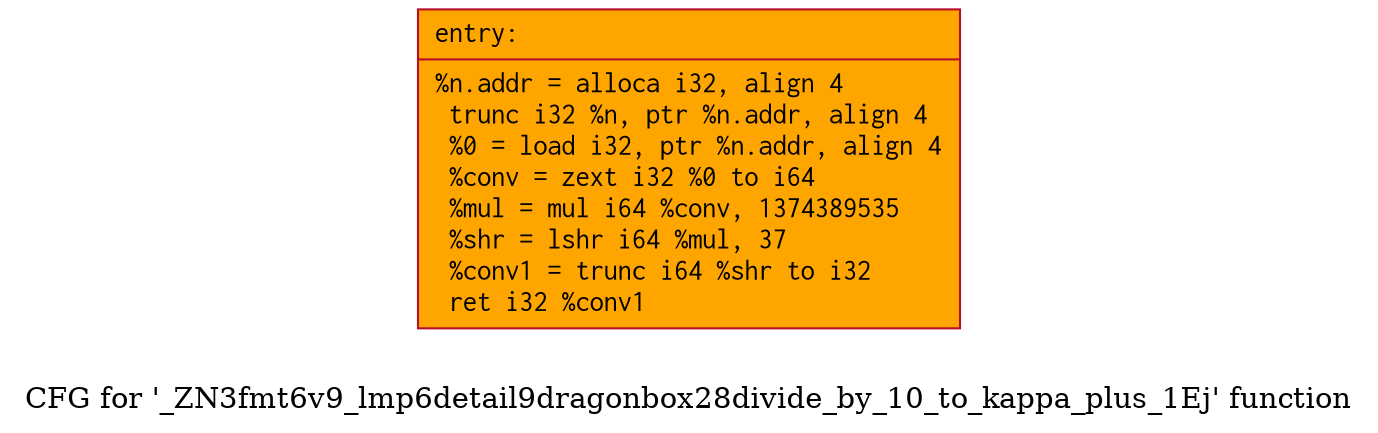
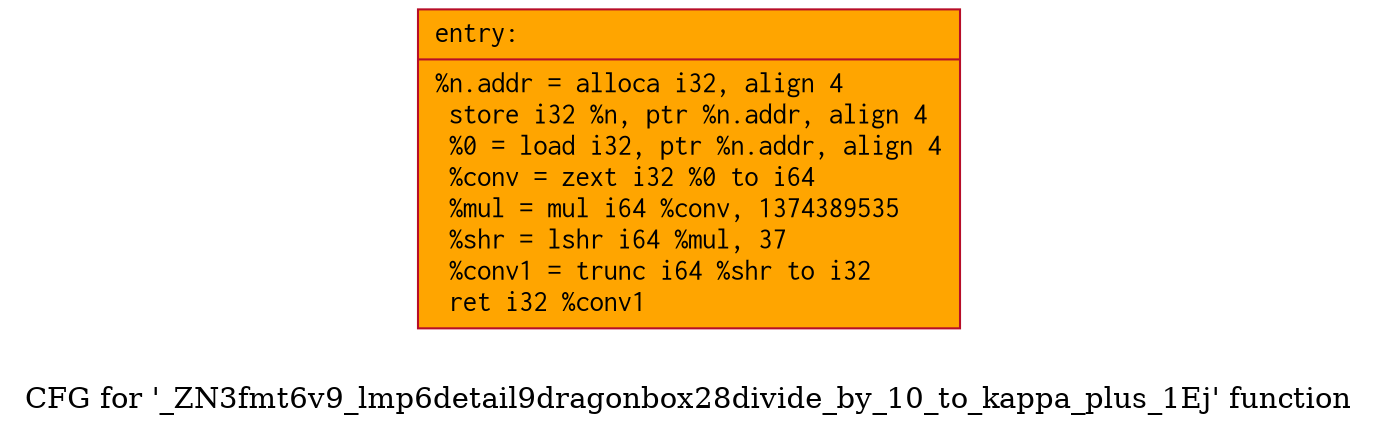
  digraph {
    label="CFG for '_ZN3fmt6v9_lmp6detail9dragonbox28divide_by_10_to_kappa_plus_1Ej' function"
-   n1 [color="#b70d28ff" fillcolor=orange fontname=Courier label="{entry:\l|  %n.addr = alloca i32, align 4\l  trunc i32 %n, ptr %n.addr, align 4\l  %0 = load i32, ptr %n.addr, align 4\l  %conv = zext i32 %0 to i64\l  %mul = mul i64 %conv, 1374389535\l  %shr = lshr i64 %mul, 37\l  %conv1 = trunc i64 %shr to i32\l  ret i32 %conv1\l}" shape=record style=filled]
+   n1 [color="#b70d28ff" fillcolor=orange fontname=Courier label="{entry:\l|  %n.addr = alloca i32, align 4\l  store i32 %n, ptr %n.addr, align 4\l  %0 = load i32, ptr %n.addr, align 4\l  %conv = zext i32 %0 to i64\l  %mul = mul i64 %conv, 1374389535\l  %shr = lshr i64 %mul, 37\l  %conv1 = trunc i64 %shr to i32\l  ret i32 %conv1\l}" shape=record style=filled]
  }
